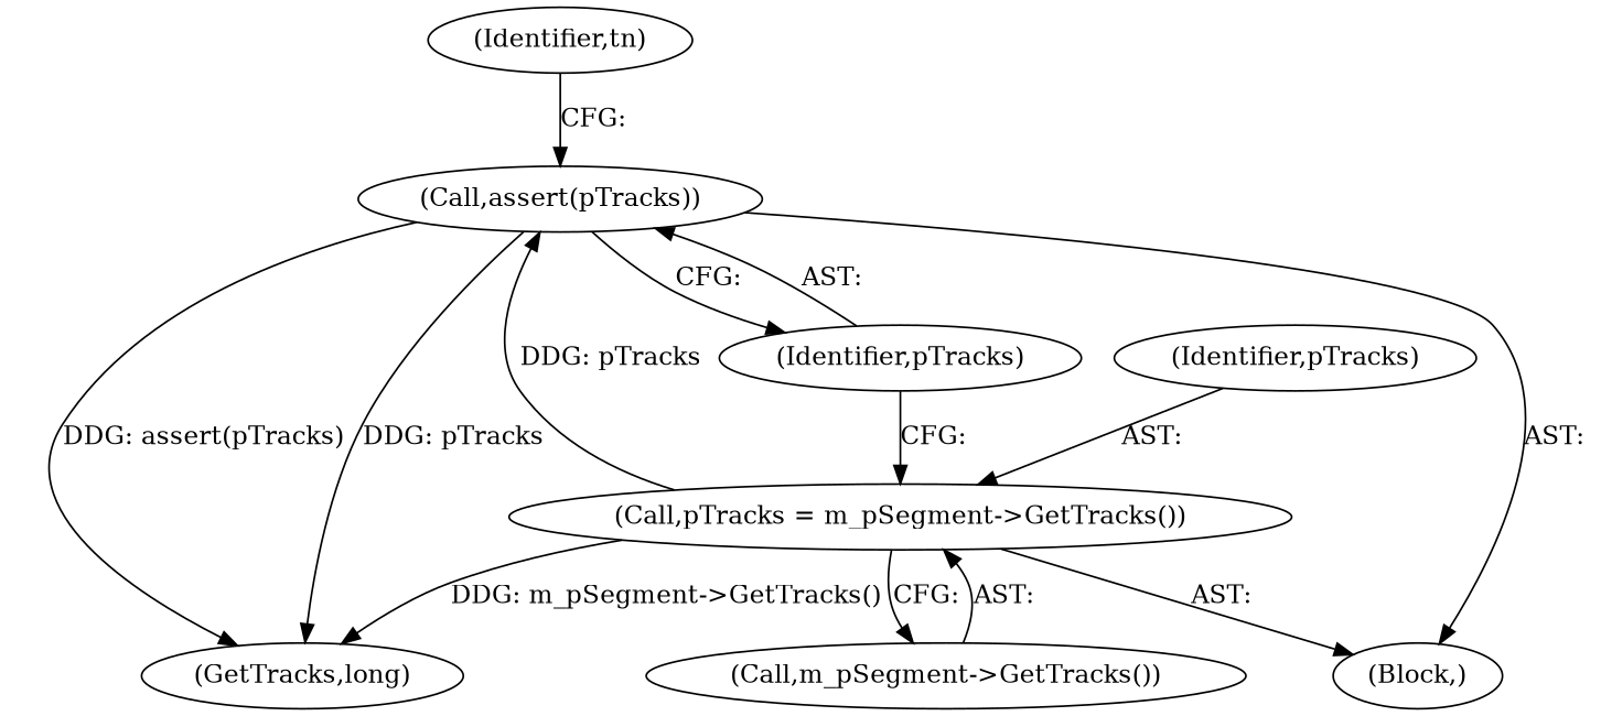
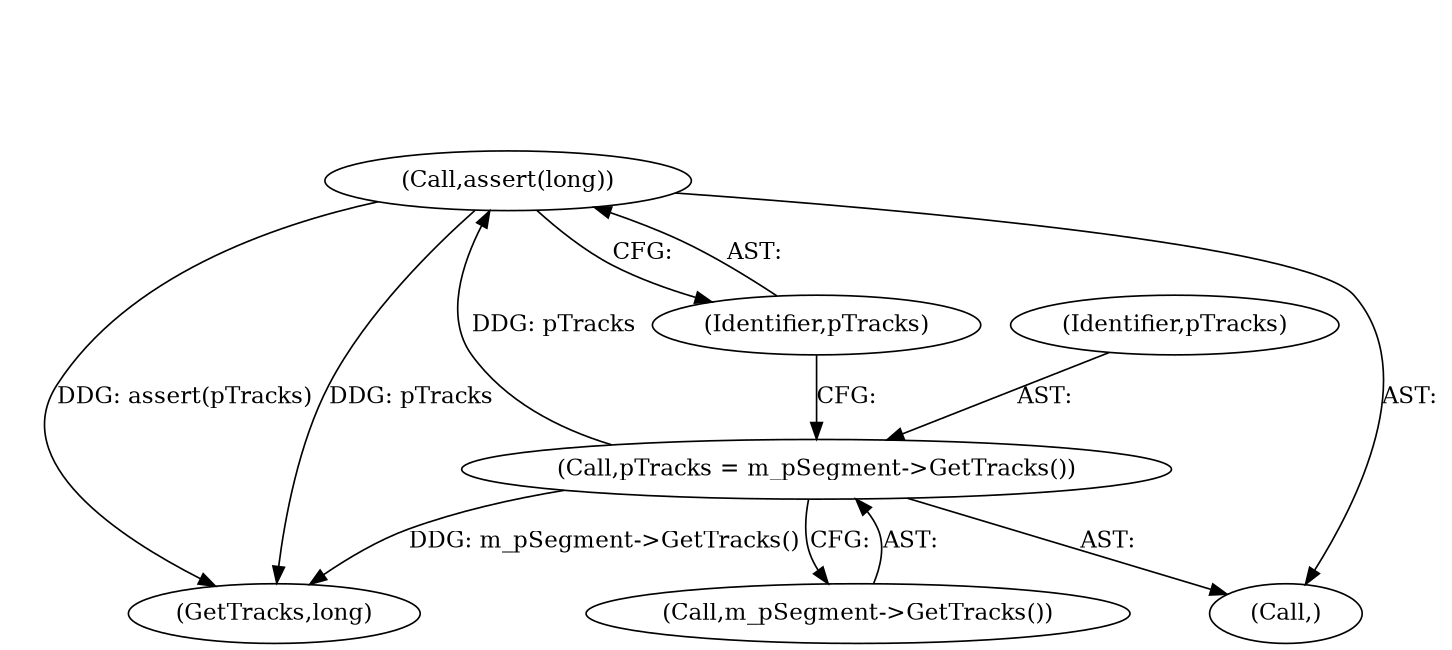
  digraph {
-   n1 [label="(Call,assert(pTracks))"]
+   n1 [label="(Call,assert(long))"]
    n2 [label="(GetTracks,long)"]
    n3 [label="(Identifier,pTracks)"]
-   n4 [label="(Block,)"]
+   n4 [label="(Call,)"]
    n5 [label="(Call,pTracks = m_pSegment->GetTracks())"]
    n6 [label="(Call,m_pSegment->GetTracks())"]
-   n7 [label="(Identifier,tn)"]
    n8 [label="(Identifier,pTracks)"]
    n1 -> n2 [label="DDG: pTracks"]
    n1 -> n2 [label="DDG: assert(pTracks)"]
    n1 -> n3 [label="CFG: "]
    n1 -> n4 [label="AST: "]
    n3 -> n1 [label="AST: "]
    n3 -> n5 [label="CFG: "]
    n5 -> n1 [label="DDG: pTracks"]
    n5 -> n2 [label="DDG: m_pSegment->GetTracks()"]
    n5 -> n4 [label="AST: "]
    n5 -> n6 [label="CFG: "]
    n6 -> n5 [label="AST: "]
-   n7 -> n1 [label="CFG: "]
    n8 -> n5 [label="AST: "]
  }
